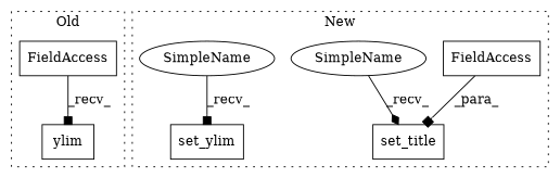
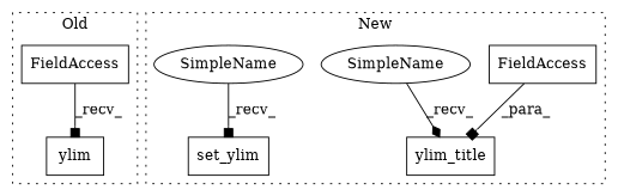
  digraph {
    node [a=32 l=4 shape=box color=black]
    edge [arrowhead=box]
    n1 [l="5,1" label=ylim s="10261,10270"]
    n2 [a=22 l=17 label=FieldAccess s=10243]
-   n3 [l="10,1" label=set_title s="10264,10279"]
+   n3 [l="10,1" label=ylim_title s="10264,10279"]
    n4 [l="9,1" label=set_ylim s="10239,10252"]
    n5 [a=22 l=5 label=FieldAccess s=10274]
    n6 [a=42 label=SimpleName s=10259 shape=ellipse]
    n7 [a=42 label=SimpleName s=10234 shape=ellipse]
    subgraph cluster_1 {
      label=Old
      style=dotted
      n1
      n2
    }
    subgraph cluster_2 {
      label=New
      style=dotted
      n3
      n4
      n5
      n6
      n7
    }
    n2 -> n1 [label=_recv_]
    n5 -> n3 [label=_para_]
    n6 -> n3 [label=_recv_ arrowhead=diamond]
    n7 -> n4 [label=_recv_]
  }
